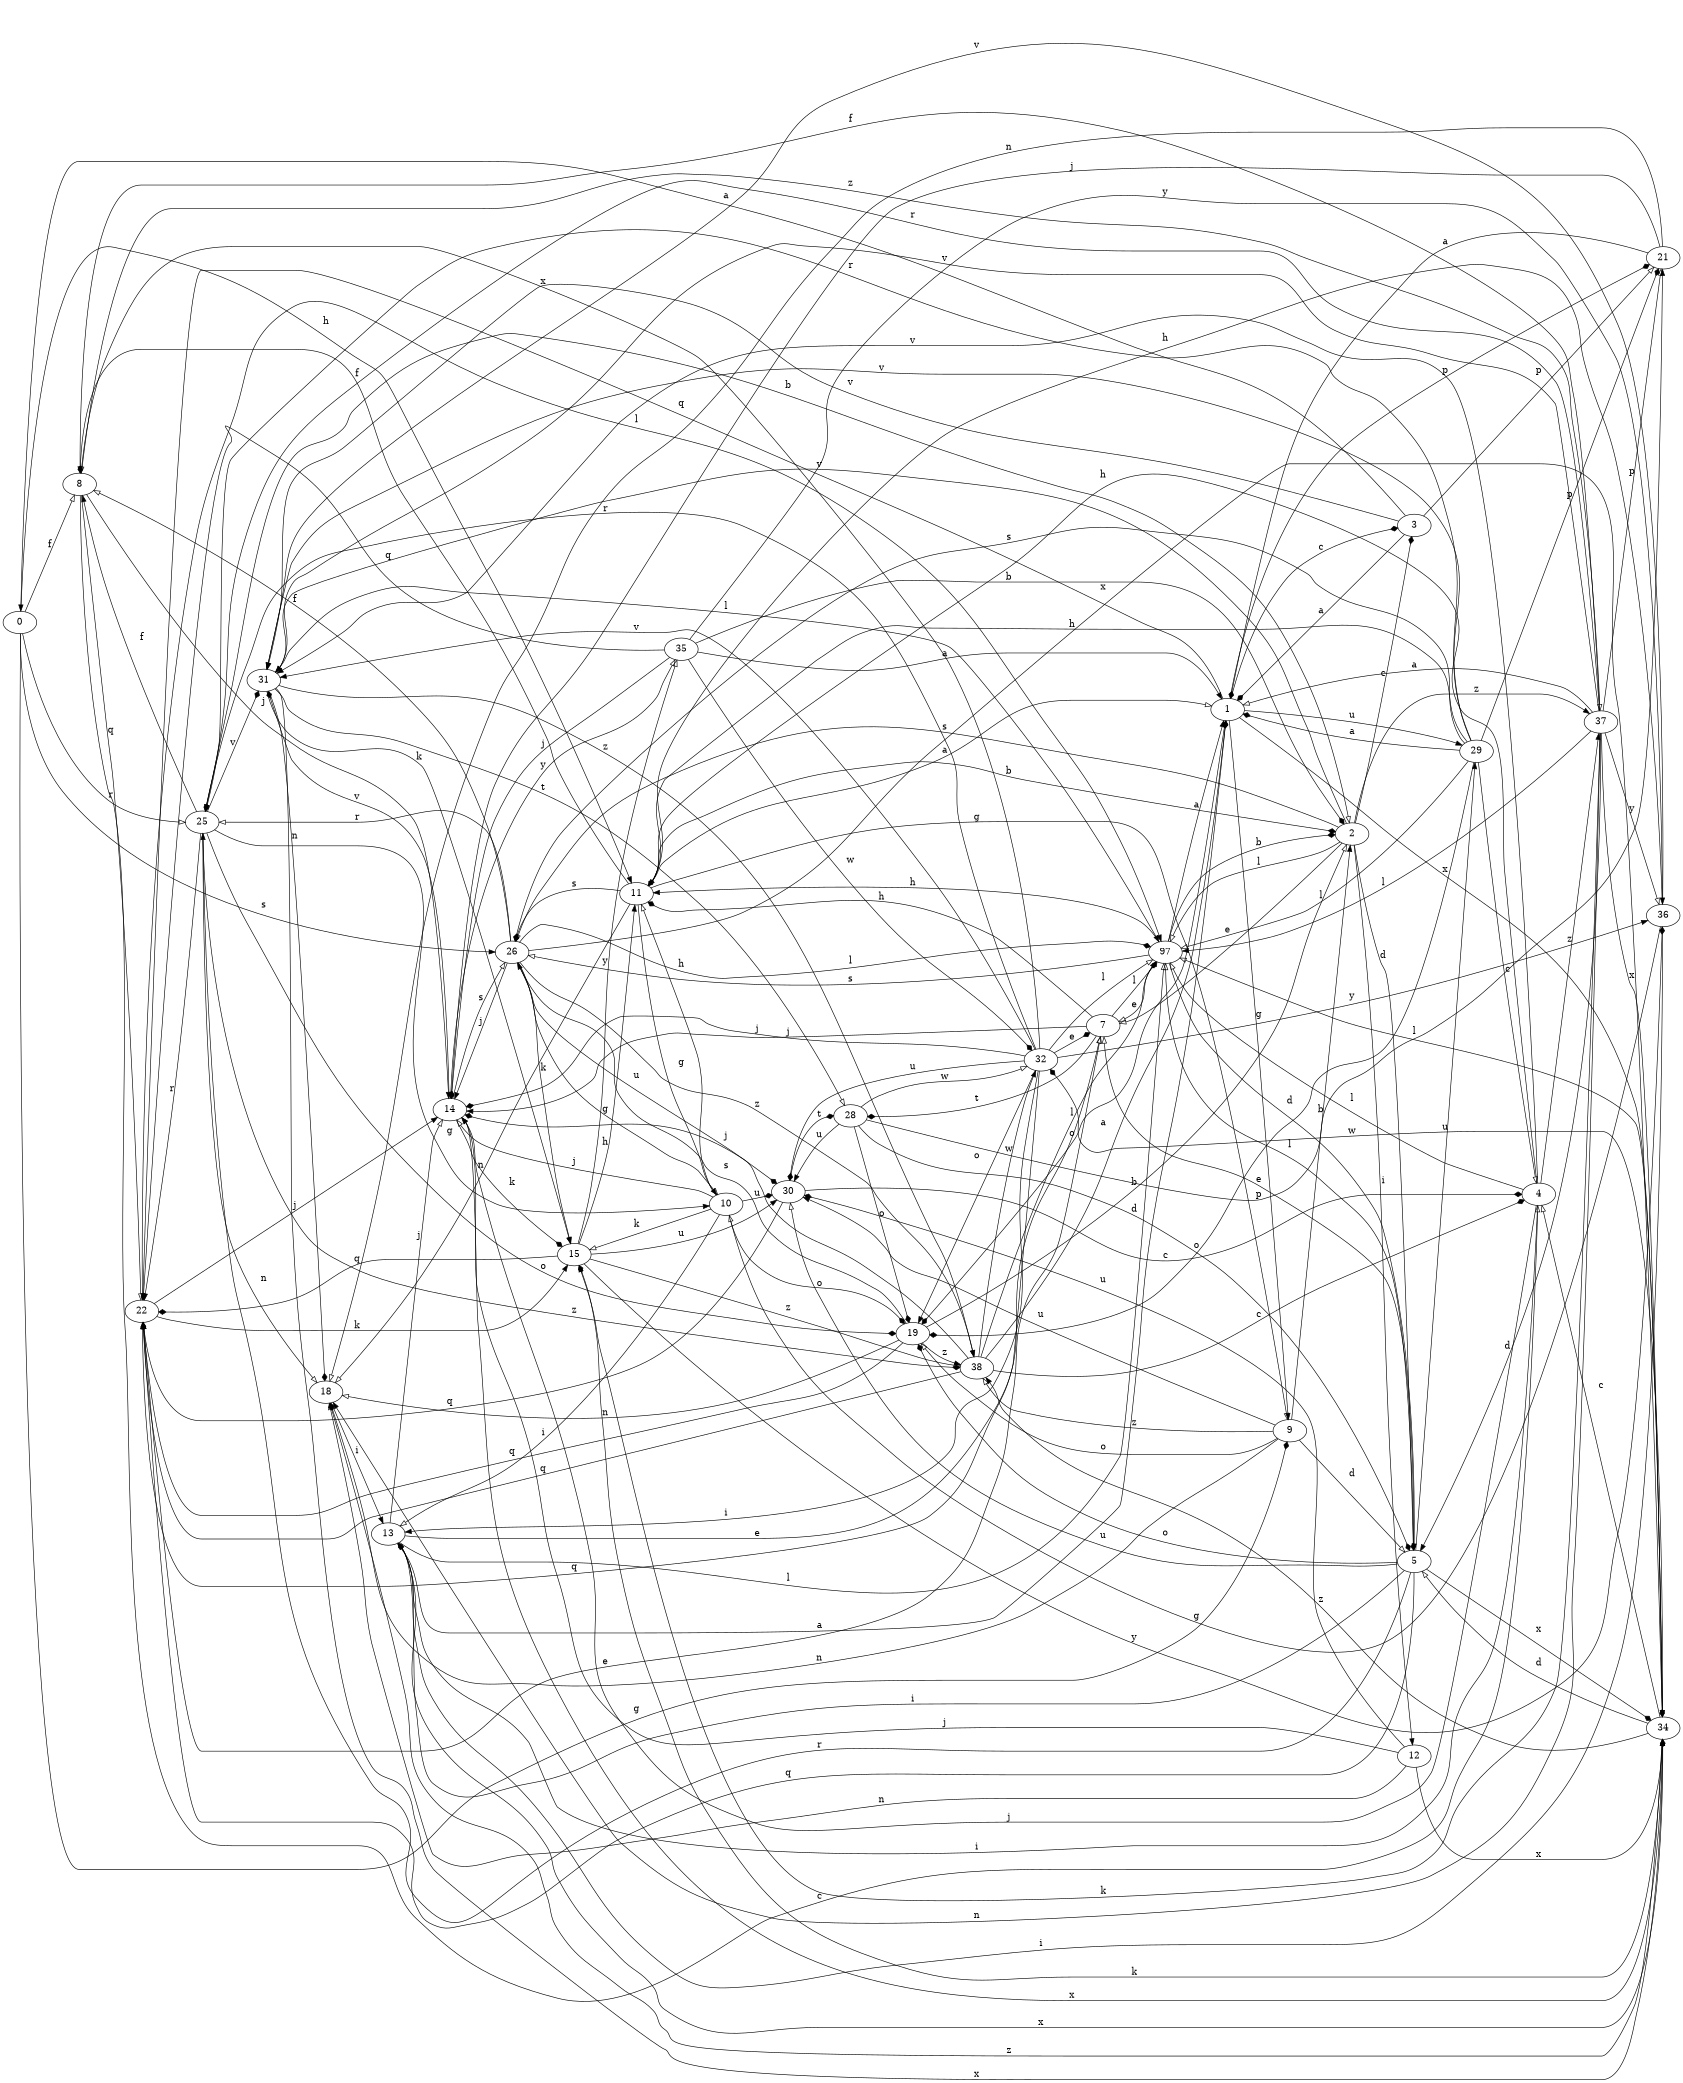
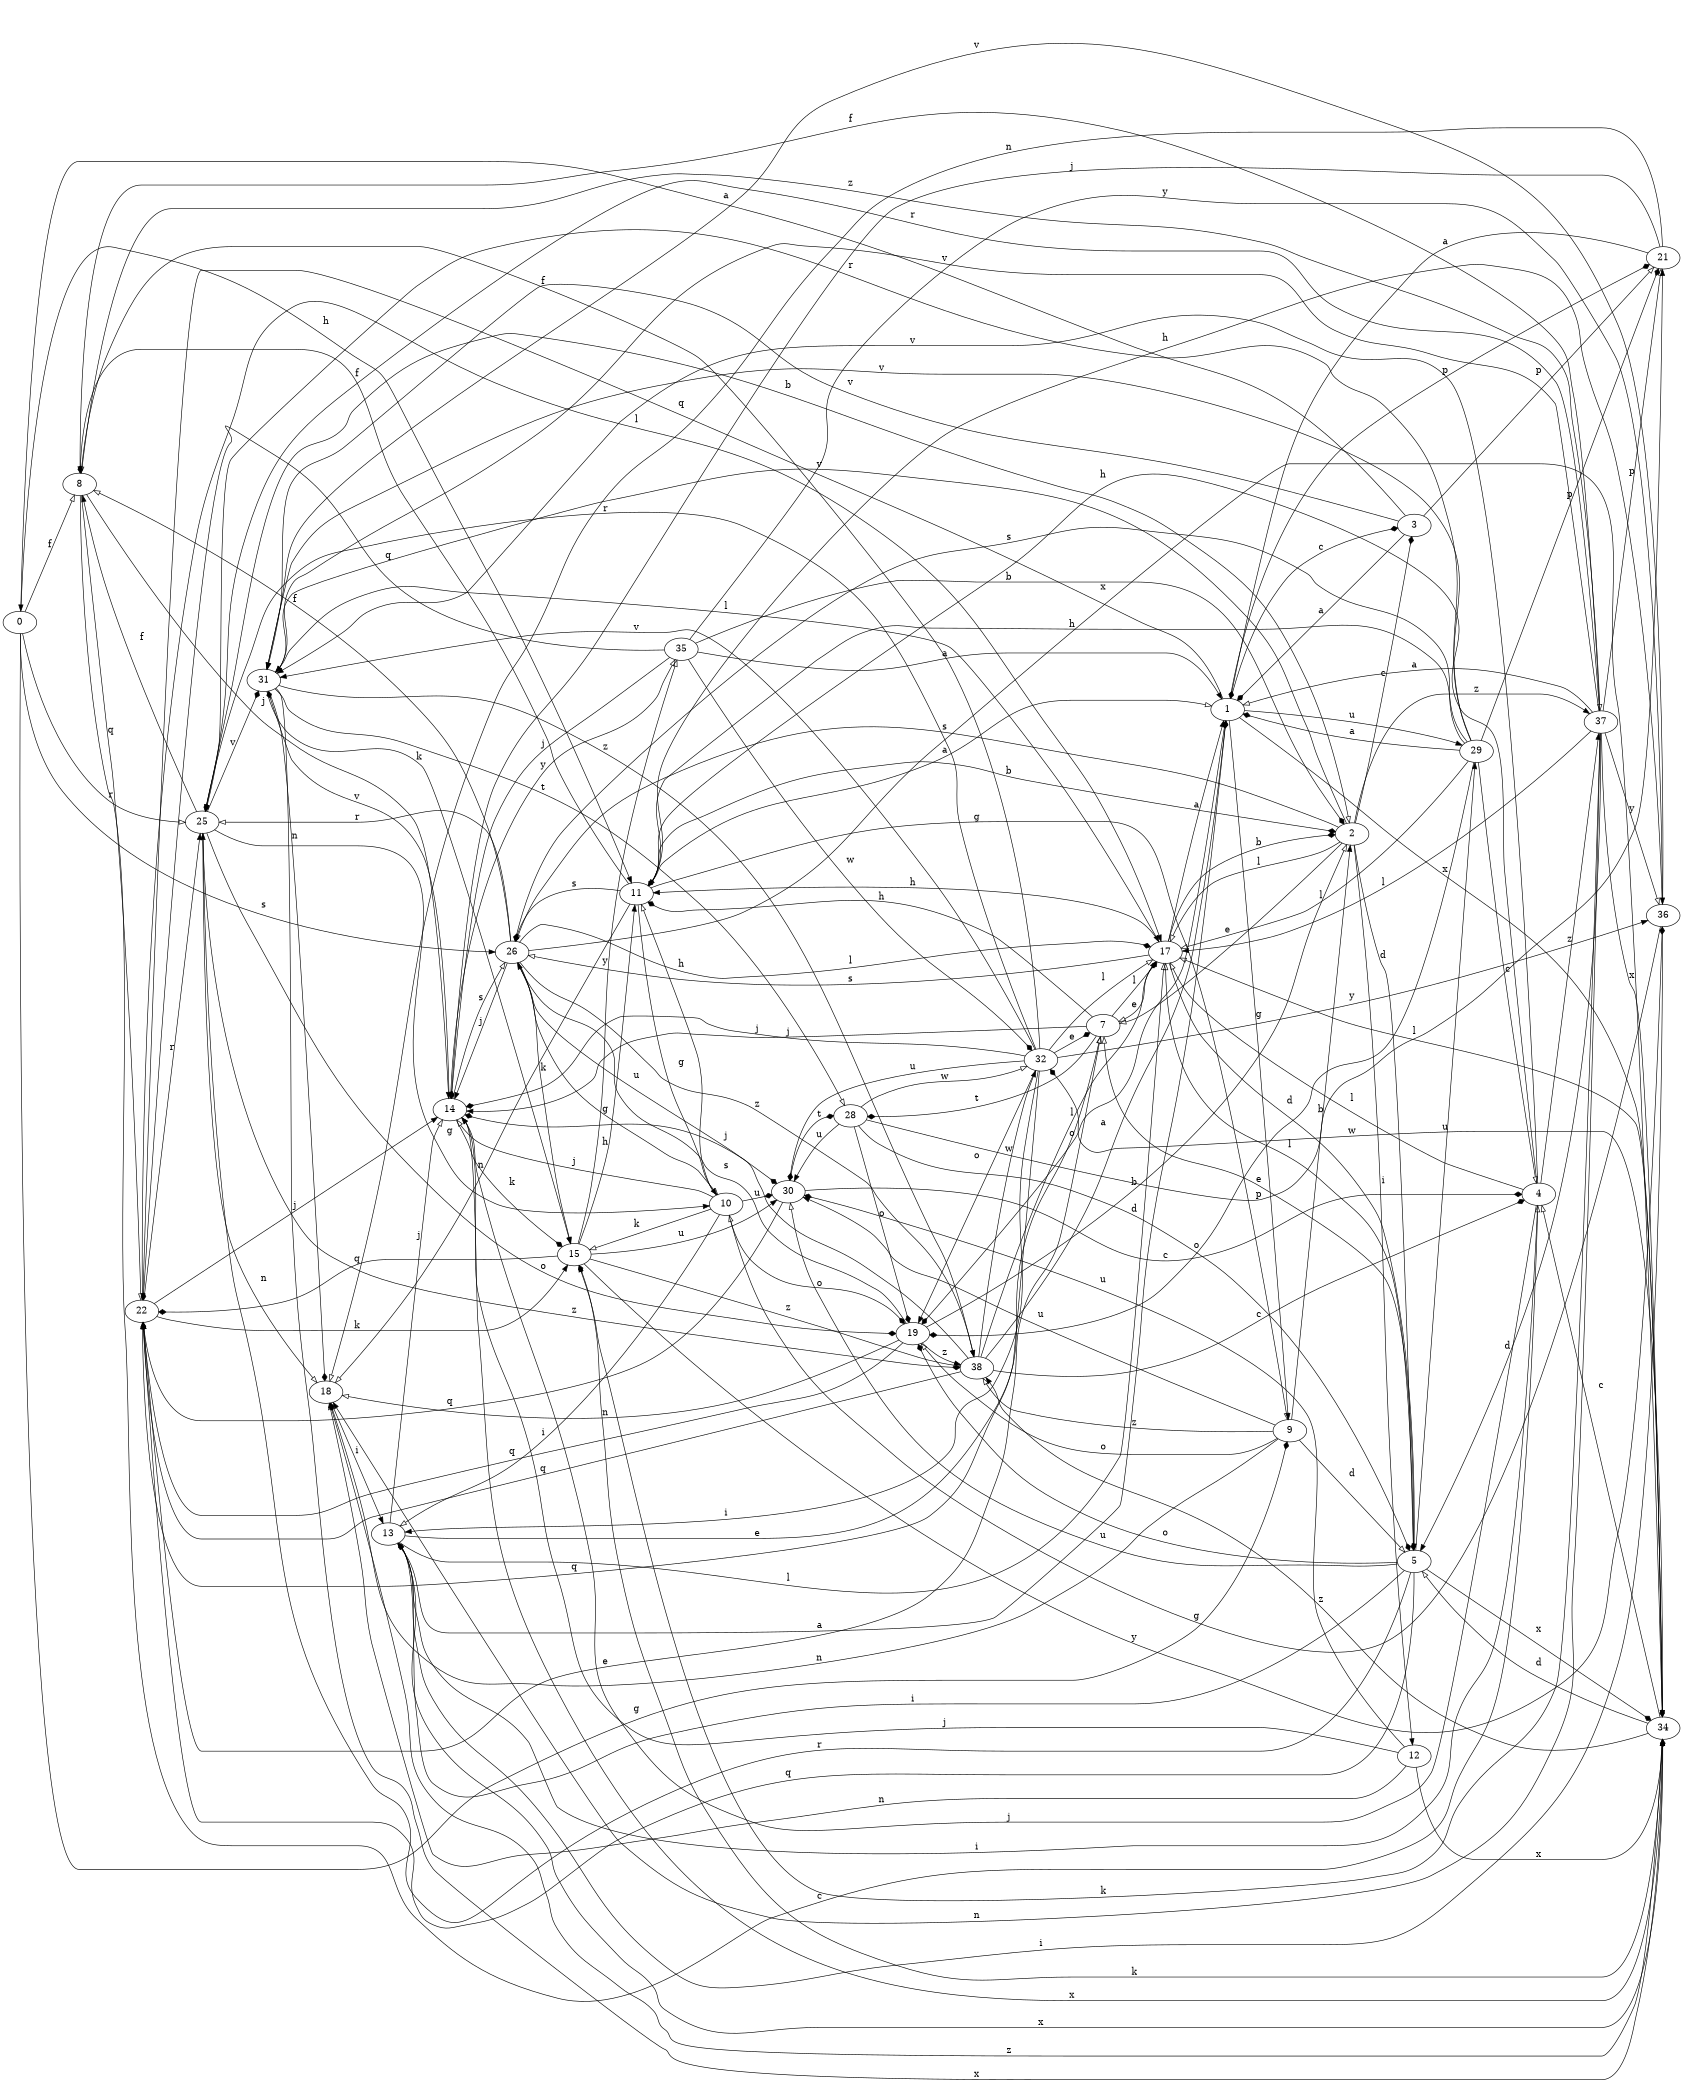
  strict digraph {
    rankdir=LR
    edge [arrowhead=normal]
    0
    8
    9
    11
    25
    26
    22
    37
    4
    14
    19
    2
    5
    30
    18
    38
    1
    10
    31
    34
-   17 [label=97]
+   17
    15
    3
    21
    29
    7
    32
    12
    28
    36
    13
    35
    0 -> 8 [arrowhead=onormal label=f]
    0 -> 9 [arrowhead=diamond label=g]
    0 -> 11 [label=h]
    0 -> 25 [arrowhead=onormal label=r]
    0 -> 26 [label=s]
    8 -> 22 [arrowhead=onormal label=q]
    8 -> 37 [arrowhead=onormal label=z]
    8 -> 4 [arrowhead=onormal label=c]
    8 -> 14 [label=j]
    9 -> 19 [arrowhead=onormal label=o]
    9 -> 2 [label=b]
    9 -> 5 [arrowhead=onormal label=d]
    9 -> 30 [label=u]
    9 -> 18 [arrowhead=diamond label=n]
    9 -> 38 [arrowhead=onormal label=z]
    11 -> 8 [arrowhead=diamond label=f]
    11 -> 9 [arrowhead=onormal label=g]
    11 -> 26 [arrowhead=diamond label=s]
    11 -> 2 [arrowhead=diamond label=b]
    11 -> 18 [arrowhead=onormal label=n]
    11 -> 1 [arrowhead=onormal label=a]
    11 -> 10 [label=g]
    25 -> 8 [label=f]
    25 -> 19 [arrowhead=diamond label=o]
    25 -> 2 [arrowhead=onormal label=b]
    25 -> 18 [arrowhead=onormal label=n]
    25 -> 38 [arrowhead=diamond label=z]
    25 -> 10 [label=g]
    25 -> 31 [arrowhead=diamond label=v]
    26 -> 8 [arrowhead=onormal label=f]
    26 -> 25 [arrowhead=onormal label=r]
    26 -> 14 [label=j]
    26 -> 30 [arrowhead=diamond label=u]
    26 -> 38 [arrowhead=onormal label=z]
    26 -> 10 [arrowhead=onormal label=g]
    26 -> 34 [arrowhead=diamond label=x]
    26 -> 17 [arrowhead=diamond label=l]
    26 -> 15 [label=k]
-   25 -> 22 [label=r]
+   22 -> 25 [label=r]
    22 -> 14 [label=j]
    22 -> 17 [label=l]
    22 -> 15 [label=k]
    22 -> 7 [arrowhead=onormal label=e]
    37 -> 8 [label=f]
    37 -> 25 [arrowhead=diamond label=r]
    37 -> 5 [label=d]
    37 -> 18 [label=n]
    37 -> 1 [arrowhead=onormal label=a]
    37 -> 31 [arrowhead=onormal label=v]
    37 -> 34 [arrowhead=onormal label=x]
    37 -> 17 [label=l]
    37 -> 15 [label=k]
    37 -> 21 [arrowhead=onormal label=p]
    37 -> 36 [arrowhead=onormal label=y]
    4 -> 11 [arrowhead=onormal label=h]
    4 -> 37 [label=z]
    4 -> 14 [arrowhead=onormal label=j]
    4 -> 31 [label=v]
    4 -> 17 [arrowhead=onormal label=l]
    4 -> 13 [arrowhead=onormal label=i]
    14 -> 26 [arrowhead=onormal label=s]
    14 -> 31 [arrowhead=diamond label=v]
    14 -> 34 [label=x]
    14 -> 15 [arrowhead=diamond label=k]
    14 -> 35 [arrowhead=onormal label=y]
    19 -> 26 [label=s]
    19 -> 22 [label=q]
    19 -> 2 [arrowhead=onormal label=b]
    19 -> 18 [arrowhead=onormal label=n]
    19 -> 38 [label=z]
    2 -> 26 [arrowhead=onormal label=s]
    2 -> 37 [label=z]
    2 -> 5 [arrowhead=diamond label=d]
    2 -> 31 [label=v]
    2 -> 17 [arrowhead=onormal label=l]
    2 -> 3 [arrowhead=diamond label=c]
    2 -> 7 [arrowhead=onormal label=e]
    2 -> 12 [label=i]
    5 -> 25 [label=r]
    5 -> 22 [arrowhead=diamond label=q]
    5 -> 19 [arrowhead=diamond label=o]
    5 -> 30 [arrowhead=onormal label=u]
    5 -> 34 [arrowhead=diamond label=x]
    5 -> 17 [arrowhead=onormal label=l]
    5 -> 29 [label=u]
    5 -> 7 [arrowhead=onormal label=e]
    5 -> 13 [label=i]
    30 -> 22 [label=q]
    30 -> 4 [arrowhead=diamond label=c]
    30 -> 28 [arrowhead=diamond label=t]
    18 -> 13 [label=i]
    38 -> 22 [label=q]
    38 -> 4 [arrowhead=diamond label=c]
    38 -> 14 [arrowhead=diamond label=j]
    38 -> 1 [arrowhead=diamond label=a]
    38 -> 17 [label=l]
    38 -> 32 [label=w]
    1 -> 9 [label=g]
    1 -> 22 [label=q]
    1 -> 19 [arrowhead=diamond label=o]
    1 -> 34 [label=x]
    1 -> 3 [arrowhead=diamond label=c]
    1 -> 21 [arrowhead=diamond label=p]
    1 -> 29 [label=u]
    10 -> 11 [arrowhead=onormal label=h]
    10 -> 14 [arrowhead=onormal label=j]
    10 -> 19 [arrowhead=diamond label=o]
    10 -> 30 [arrowhead=diamond label=u]
    10 -> 15 [arrowhead=onormal label=k]
    10 -> 13 [arrowhead=onormal label=i]
    31 -> 18 [arrowhead=diamond label=n]
    31 -> 38 [label=z]
    31 -> 34 [label=x]
    31 -> 17 [label=l]
    31 -> 15 [label=k]
    31 -> 28 [arrowhead=onormal label=t]
    34 -> 4 [arrowhead=onormal label=c]
    34 -> 5 [arrowhead=onormal label=d]
    34 -> 18 [arrowhead=diamond label=z]
    34 -> 38 [label=z]
    34 -> 17 [arrowhead=onormal label=l]
    34 -> 15 [arrowhead=diamond label=k]
    34 -> 32 [arrowhead=diamond label=w]
    17 -> 11 [label=h]
    17 -> 26 [arrowhead=onormal label=s]
    17 -> 2 [arrowhead=diamond label=b]
    17 -> 5 [label=d]
    17 -> 1 [label=a]
    17 -> 7 [arrowhead=onormal label=e]
    15 -> 11 [label=h]
    15 -> 22 [arrowhead=diamond label=q]
    15 -> 30 [label=u]
    15 -> 38 [arrowhead=onormal label=z]
    15 -> 36 [arrowhead=diamond label=y]
    15 -> 35 [arrowhead=onormal label=y]
    3 -> 0 [label=a]
    3 -> 1 [arrowhead=diamond label=a]
    3 -> 31 [arrowhead=onormal label=v]
    3 -> 21 [arrowhead=onormal label=p]
    21 -> 14 [arrowhead=diamond label=j]
    21 -> 18 [arrowhead=onormal label=n]
    21 -> 1 [arrowhead=diamond label=a]
    29 -> 11 [arrowhead=diamond label=h]
    29 -> 25 [label=r]
    29 -> 26 [arrowhead=diamond label=s]
    29 -> 4 [arrowhead=onormal label=c]
    29 -> 19 [arrowhead=diamond label=o]
    29 -> 1 [arrowhead=diamond label=a]
    29 -> 31 [label=v]
    29 -> 17 [arrowhead=onormal label=l]
    29 -> 21 [arrowhead=diamond label=p]
    7 -> 11 [arrowhead=diamond label=h]
    7 -> 14 [label=j]
    7 -> 17 [arrowhead=diamond label=l]
    7 -> 28 [arrowhead=diamond label=t]
-   32 -> 8 [arrowhead=onormal label=x]
+   32 -> 8 [arrowhead=onormal label=f]
    32 -> 25 [label=r]
    32 -> 22 [arrowhead=onormal label=q]
    32 -> 14 [arrowhead=diamond label=j]
    32 -> 19 [label=o]
    32 -> 30 [arrowhead=diamond label=u]
    32 -> 31 [label=v]
    32 -> 17 [arrowhead=onormal label=l]
    32 -> 7 [arrowhead=diamond label=e]
    32 -> 36 [label=y]
    32 -> 13 [label=i]
    12 -> 14 [label=j]
    12 -> 30 [arrowhead=diamond label=u]
    12 -> 18 [arrowhead=onormal label=n]
    12 -> 34 [label=x]
    28 -> 19 [arrowhead=diamond label=o]
    28 -> 5 [arrowhead=diamond label=d]
    28 -> 30 [label=u]
    28 -> 21 [label=p]
    28 -> 32 [arrowhead=onormal label=w]
    36 -> 11 [arrowhead=onormal label=h]
    36 -> 10 [arrowhead=onormal label=g]
    36 -> 31 [label=v]
    36 -> 13 [arrowhead=diamond label=i]
    13 -> 14 [arrowhead=onormal label=j]
    13 -> 1 [arrowhead=diamond label=a]
    13 -> 34 [arrowhead=diamond label=x]
    13 -> 17 [arrowhead=onormal label=l]
    13 -> 7 [arrowhead=onormal label=e]
    35 -> 22 [arrowhead=diamond label=q]
    35 -> 14 [arrowhead=diamond label=j]
    35 -> 2 [arrowhead=diamond label=b]
    35 -> 1 [label=a]
    35 -> 32 [arrowhead=diamond label=w]
    35 -> 36 [label=y]
  }
